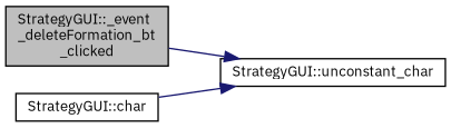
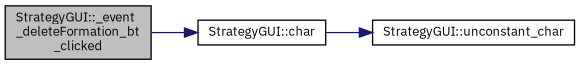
  digraph {
    fontname="IBM Plex Sans"
    rankdir=LR
    node [color=black fillcolor=white fontname="IBM Plex Sans" fontsize=10 shape=record style=filled]
    edge [color=midnightblue fontname="IBM Plex Sans" fontsize=10 labelfontname=Helvetica labelfontsize=10 style=solid]
    n1 [fillcolor=grey75 fontcolor=black height=0.2 label="StrategyGUI::_event\l_deleteFormation_bt\l_clicked" width=0.4]
    n2 [height=0.2 label="StrategyGUI::char" width=0.4]
    n3 [height=0.2 label="StrategyGUI::unconstant_char" width=0.4]
-   n1 -> n3
+   n1 -> n2
    n2 -> n3
  }
